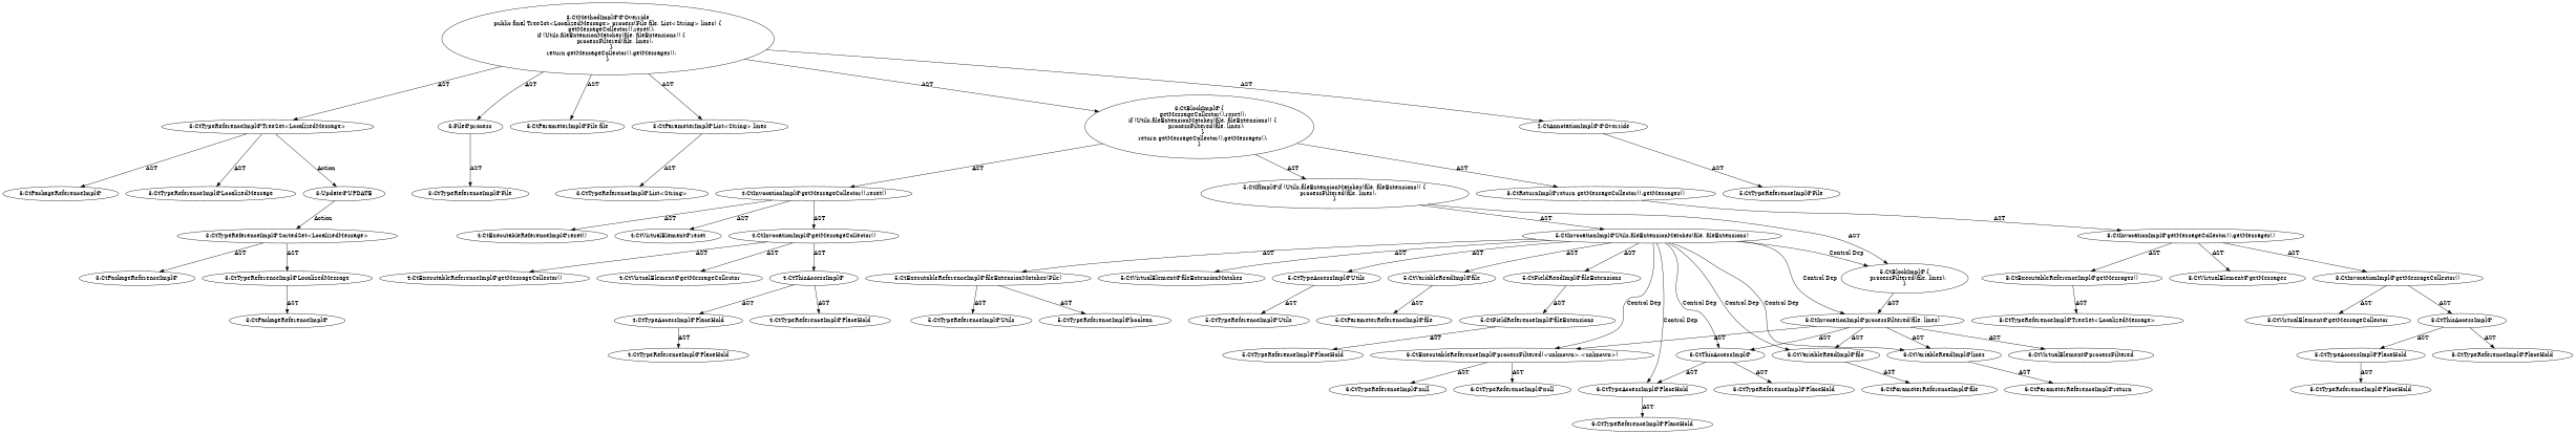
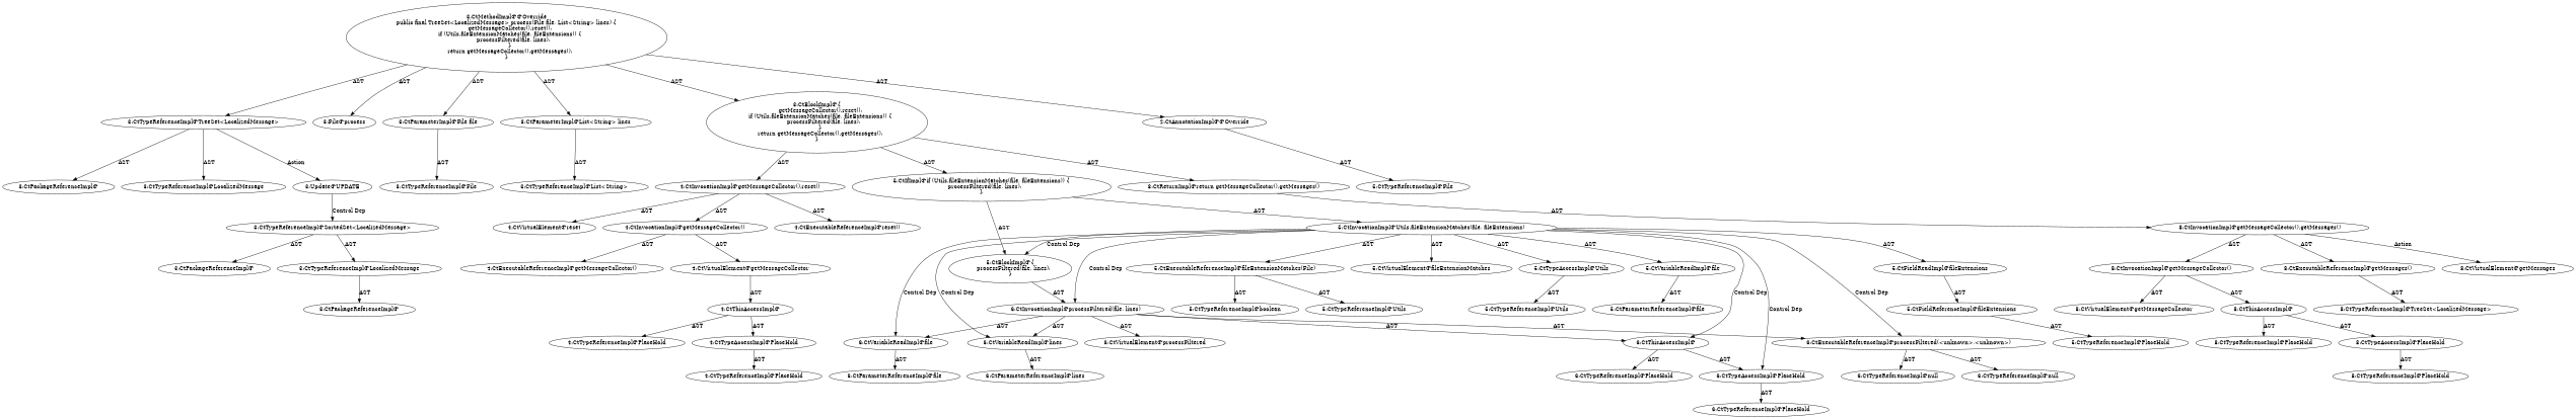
  digraph {
    node [shape=ellipse]
    n1 [label="3:CtTypeReferenceImpl@TreeSet<LocalizedMessage>"]
    n2 [label="3:CtPackageReferenceImpl@"]
    n3 [label="3:CtTypeReferenceImpl@LocalizedMessage"]
    n4 [label="3:Update@UPDATE"]
    n5 [label="3:CtTypeReferenceImpl@SortedSet<LocalizedMessage>"]
    n6 [label="3:File@process"]
    n7 [label="3:CtParameterImpl@File file"]
    n8 [label="3:CtTypeReferenceImpl@File"]
    n9 [label="3:CtParameterImpl@List<String> lines"]
    n10 [label="3:CtTypeReferenceImpl@List<String>"]
    n11 [label="4:CtExecutableReferenceImpl@reset()"]
    n12 [label="4:CtVirtualElement@reset"]
    n13 [label="4:CtExecutableReferenceImpl@getMessageCollector()"]
    n14 [label="4:CtVirtualElement@getMessageCollector"]
    n15 [label="4:CtTypeAccessImpl@PlaceHold"]
    n16 [label="4:CtTypeReferenceImpl@PlaceHold"]
    n17 [label="4:CtThisAccessImpl@"]
    n18 [label="4:CtTypeReferenceImpl@PlaceHold"]
    n19 [label="4:CtInvocationImpl@getMessageCollector()"]
    n20 [label="4:CtInvocationImpl@getMessageCollector().reset()"]
    n21 [label="5:CtExecutableReferenceImpl@fileExtensionMatches(File)"]
    n22 [label="5:CtTypeReferenceImpl@Utils"]
    n23 [label="5:CtTypeReferenceImpl@boolean"]
    n24 [label="5:CtTypeReferenceImpl@File"]
    n25 [label="5:CtVirtualElement@fileExtensionMatches"]
    n26 [label="5:CtTypeAccessImpl@Utils"]
    n27 [label="5:CtTypeReferenceImpl@Utils"]
    n28 [label="5:CtVariableReadImpl@file"]
    n29 [label="5:CtParameterReferenceImpl@file"]
    n30 [label="5:CtFieldReferenceImpl@fileExtensions"]
    n31 [label="5:CtTypeReferenceImpl@PlaceHold"]
    n32 [label="5:CtFieldReadImpl@fileExtensions"]
    n33 [label="5:CtInvocationImpl@Utils.fileExtensionMatches(file, fileExtensions)"]
    n34 [label="6:CtExecutableReferenceImpl@processFiltered(<unknown>,<unknown>)"]
    n35 [label="6:CtTypeAccessImpl@PlaceHold"]
    n36 [label="6:CtThisAccessImpl@"]
    n37 [label="6:CtVariableReadImpl@file"]
    n38 [label="6:CtVariableReadImpl@lines"]
    n39 [label="6:CtInvocationImpl@processFiltered(file, lines)"]
    n40 [label="5:CtBlockImpl@\{\n    processFiltered(file, lines);\n\}"]
    n41 [label="6:CtTypeReferenceImpl@null"]
    n42 [label="6:CtTypeReferenceImpl@null"]
    n43 [label="6:CtTypeReferenceImpl@PlaceHold"]
    n44 [label="6:CtTypeReferenceImpl@PlaceHold"]
    n45 [label="6:CtParameterReferenceImpl@file"]
-   n46 [label="6:CtParameterReferenceImpl@return"]
+   n46 [label="6:CtParameterReferenceImpl@lines"]
    n47 [label="6:CtVirtualElement@processFiltered"]
    n48 [label="5:CtIfImpl@if (Utils.fileExtensionMatches(file, fileExtensions)) \{\n    processFiltered(file, lines);\n\}"]
    n49 [label="8:CtExecutableReferenceImpl@getMessages()"]
    n50 [label="8:CtTypeReferenceImpl@TreeSet<LocalizedMessage>"]
    n51 [label="8:CtVirtualElement@getMessages"]
    n52 [label="8:CtVirtualElement@getMessageCollector"]
    n53 [label="8:CtTypeAccessImpl@PlaceHold"]
    n54 [label="8:CtTypeReferenceImpl@PlaceHold"]
    n55 [label="8:CtThisAccessImpl@"]
    n56 [label="8:CtTypeReferenceImpl@PlaceHold"]
    n57 [label="8:CtInvocationImpl@getMessageCollector()"]
    n58 [label="8:CtInvocationImpl@getMessageCollector().getMessages()"]
    n59 [label="8:CtReturnImpl@return getMessageCollector().getMessages()"]
    n60 [label="3:CtBlockImpl@\{\n    getMessageCollector().reset();\n    if (Utils.fileExtensionMatches(file, fileExtensions)) \{\n        processFiltered(file, lines);\n    \}\n    return getMessageCollector().getMessages();\n\}"]
    n61 [label="3:CtMethodImpl@@Override\npublic final TreeSet<LocalizedMessage> process(File file, List<String> lines) \{\n    getMessageCollector().reset();\n    if (Utils.fileExtensionMatches(file, fileExtensions)) \{\n        processFiltered(file, lines);\n    \}\n    return getMessageCollector().getMessages();\n\}"]
    n62 [label="2:CtAnnotationImpl@@Override"]
    n63 [label="3:CtPackageReferenceImpl@"]
    n64 [label="3:CtTypeReferenceImpl@LocalizedMessage"]
    n65 [label="3:CtPackageReferenceImpl@"]
    n1 -> n2 [label=AST]
    n1 -> n3 [label=AST]
    n1 -> n4 [label=Action]
-   n4 -> n5 [label=Action]
+   n4 -> n5 [label="Control Dep"]
    n5 -> n63 [label=AST]
    n5 -> n64 [label=AST]
-   n6 -> n8 [label=AST]
+   n7 -> n8 [label=AST]
    n9 -> n10 [label=AST]
    n15 -> n16 [label=AST]
    n17 -> n15 [label=AST]
    n17 -> n18 [label=AST]
    n19 -> n13 [label=AST]
    n19 -> n14 [label=AST]
-   n19 -> n17 [label=AST]
+   n14 -> n17 [label=AST]
    n20 -> n11 [label=AST]
    n20 -> n12 [label=AST]
    n20 -> n19 [label=AST]
    n21 -> n22 [label=AST]
    n21 -> n23 [label=AST]
    n26 -> n27 [label=AST]
    n28 -> n29 [label=AST]
    n30 -> n31 [label=AST]
    n32 -> n30 [label=AST]
    n33 -> n21 [label=AST]
    n33 -> n25 [label=AST]
    n33 -> n26 [label=AST]
    n33 -> n28 [label=AST]
    n33 -> n32 [label=AST]
    n33 -> n34 [label="Control Dep"]
    n33 -> n35 [label="Control Dep"]
    n33 -> n36 [label="Control Dep"]
    n33 -> n37 [label="Control Dep"]
    n33 -> n38 [label="Control Dep"]
    n33 -> n39 [label="Control Dep"]
    n33 -> n40 [label="Control Dep"]
    n34 -> n41 [label=AST]
    n34 -> n42 [label=AST]
    n35 -> n43 [label=AST]
    n36 -> n35 [label=AST]
    n36 -> n44 [label=AST]
    n37 -> n45 [label=AST]
    n38 -> n46 [label=AST]
    n39 -> n34 [label=AST]
    n39 -> n36 [label=AST]
    n39 -> n37 [label=AST]
    n39 -> n38 [label=AST]
    n39 -> n47 [label=AST]
    n40 -> n39 [label=AST]
    n48 -> n33 [label=AST]
    n48 -> n40 [label=AST]
    n49 -> n50 [label=AST]
    n53 -> n54 [label=AST]
    n55 -> n53 [label=AST]
    n55 -> n56 [label=AST]
    n57 -> n52 [label=AST]
    n57 -> n55 [label=AST]
    n58 -> n49 [label=AST]
-   n58 -> n51 [label=AST]
+   n58 -> n51 [label=Action]
    n58 -> n57 [label=AST]
    n59 -> n58 [label=AST]
    n60 -> n20 [label=AST]
    n60 -> n48 [label=AST]
    n60 -> n59 [label=AST]
    n61 -> n1 [label=AST]
    n61 -> n6 [label=AST]
    n61 -> n7 [label=AST]
    n61 -> n9 [label=AST]
    n61 -> n60 [label=AST]
    n61 -> n62 [label=AST]
    n62 -> n24 [label=AST]
    n64 -> n65 [label=AST]
  }
